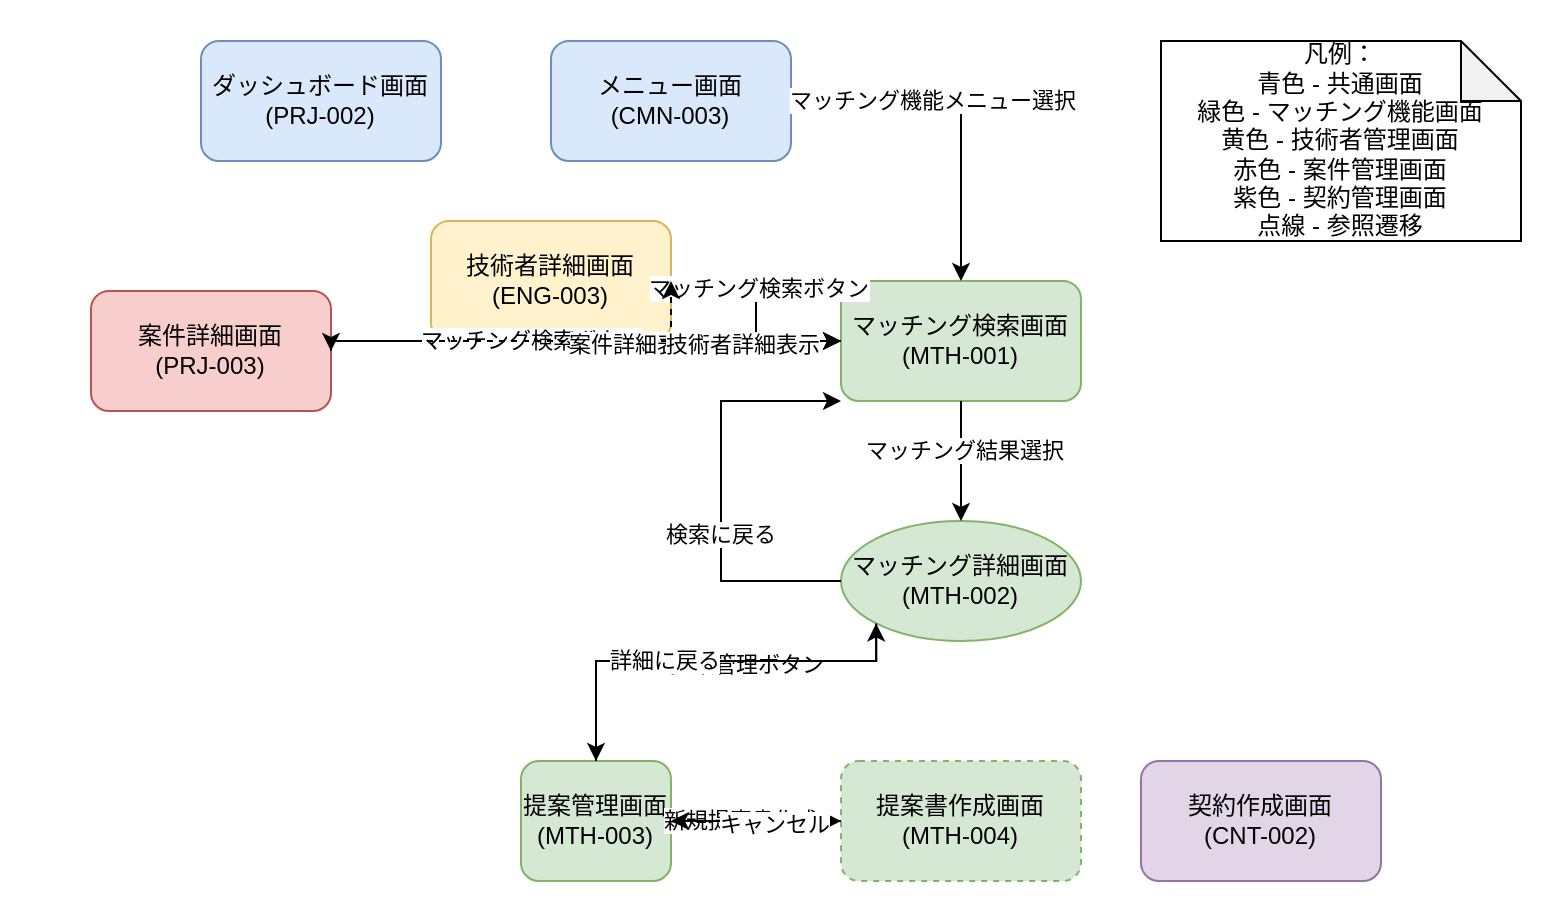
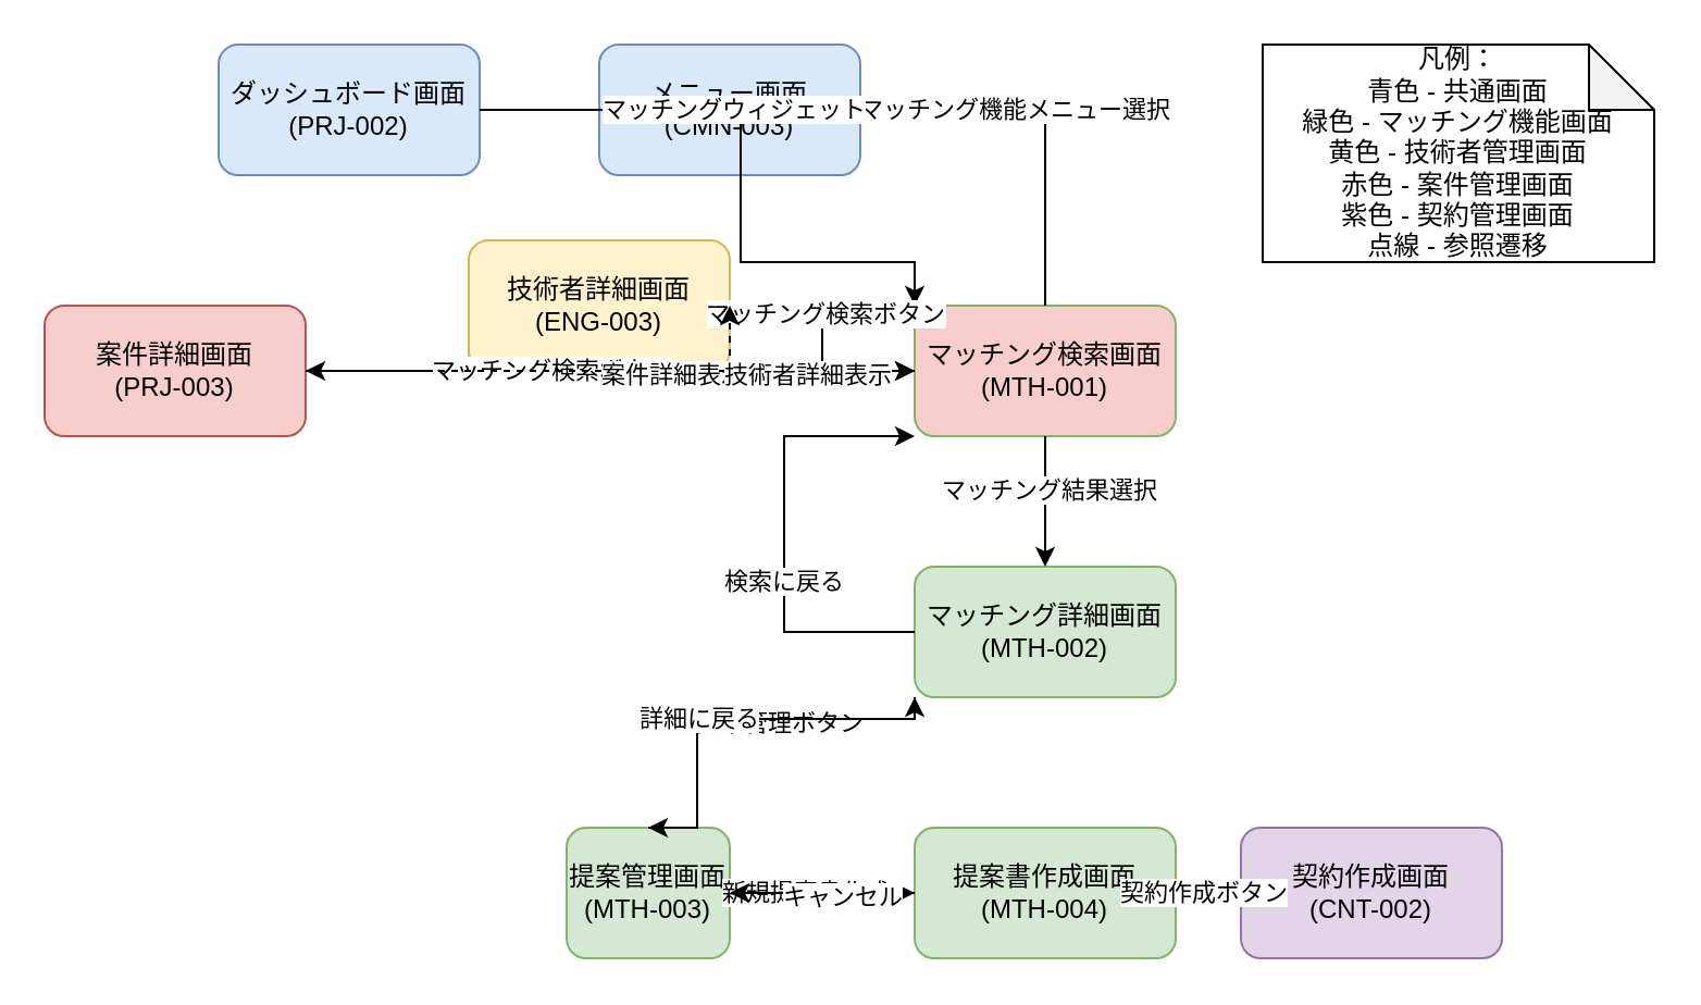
  <mxCell id="0" />
  <mxCell id="1" parent="0" />
  <mxCell id="2" value="ダッシュボード画面&#10;(PRJ-002)" style="rounded=1;whiteSpace=wrap;html=1;fillColor=#dae8fc;strokeColor=#6c8ebf;" vertex="1" parent="1"><mxGeometry x="100" y="20" width="120" height="60" as="geometry" /></mxCell>
  <mxCell id="3" value="メニュー画面&#10;(CMN-003)" style="rounded=1;whiteSpace=wrap;html=1;fillColor=#dae8fc;strokeColor=#6c8ebf;" vertex="1" parent="1"><mxGeometry x="275" y="20" width="120" height="60" as="geometry" /></mxCell>
- <mxCell id="4" value="案件詳細画面&#10;(PRJ-003)" style="rounded=1;whiteSpace=wrap;html=1;fillColor=#f8cecc;strokeColor=#b85450;" vertex="1" parent="1"><mxGeometry x="45" y="145" width="120" height="60" as="geometry" /></mxCell>
+ <mxCell id="4" value="案件詳細画面&#10;(PRJ-003)" style="rounded=1;whiteSpace=wrap;html=1;fillColor=#f8cecc;strokeColor=#b85450;" vertex="1" parent="1"><mxGeometry x="20" y="140" width="120" height="60" as="geometry" /></mxCell>
  <mxCell id="5" value="技術者詳細画面&#10;(ENG-003)" style="rounded=1;whiteSpace=wrap;html=1;fillColor=#fff2cc;strokeColor=#d6b656;" vertex="1" parent="1"><mxGeometry x="215" y="110" width="120" height="60" as="geometry" /></mxCell>
- <mxCell id="6" value="マッチング検索画面&#10;(MTH-001)" style="rounded=1;whiteSpace=wrap;html=1;fillColor=#d5e8d4;strokeColor=#82b366;" vertex="1" parent="1"><mxGeometry x="420" y="140" width="120" height="60" as="geometry" /></mxCell>
- <mxCell id="7" value="マッチング詳細画面&#10;(MTH-002)" style="ellipse;whiteSpace=wrap;html=1;fillColor=#d5e8d4;strokeColor=#82b366;" vertex="1" parent="1"><mxGeometry x="420" y="260" width="120" height="60" as="geometry" /></mxCell>
+ <mxCell id="6" value="マッチング検索画面&#10;(MTH-001)" style="rounded=1;whiteSpace=wrap;html=1;fillColor=#f8cecc;strokeColor=#82b366;" vertex="1" parent="1"><mxGeometry x="420" y="140" width="120" height="60" as="geometry" /></mxCell>
+ <mxCell id="7" value="マッチング詳細画面&#10;(MTH-002)" style="rounded=1;whiteSpace=wrap;html=1;fillColor=#d5e8d4;strokeColor=#82b366;" vertex="1" parent="1"><mxGeometry x="420" y="260" width="120" height="60" as="geometry" /></mxCell>
  <mxCell id="8" value="提案管理画面&#10;(MTH-003)" style="rounded=1;whiteSpace=wrap;html=1;fillColor=#d5e8d4;strokeColor=#82b366;" vertex="1" parent="1"><mxGeometry x="260" y="380" width="75" height="60" as="geometry" /></mxCell>
- <mxCell id="9" value="提案書作成画面&#10;(MTH-004)" style="rounded=1;whiteSpace=wrap;html=1;fillColor=#d5e8d4;strokeColor=#82b366;dashed=1;" vertex="1" parent="1"><mxGeometry x="420" y="380" width="120" height="60" as="geometry" /></mxCell>
+ <mxCell id="9" value="提案書作成画面&#10;(MTH-004)" style="rounded=1;whiteSpace=wrap;html=1;fillColor=#d5e8d4;strokeColor=#82b366;" vertex="1" parent="1"><mxGeometry x="420" y="380" width="120" height="60" as="geometry" /></mxCell>
  <mxCell id="10" value="契約作成画面&#10;(CNT-002)" style="rounded=1;whiteSpace=wrap;html=1;fillColor=#e1d5e7;strokeColor=#9673a6;" vertex="1" parent="1"><mxGeometry x="570" y="380" width="120" height="60" as="geometry" /></mxCell>
- <mxCell id="11" style="edgeStyle=orthogonalEdgeStyle;rounded=0;orthogonalLoop=1;jettySize=auto;html=1;exitX=1;exitY=0.5;exitDx=0;exitDy=0;entryX=0.5;entryY=0;entryDx=0;entryDy=0;" edge="1" parent="1" source="3" target="6"><mxGeometry relative="1" as="geometry"><Array as="points"><mxPoint x="480" y="50" /></Array></mxGeometry></mxCell>
+ <mxCell id="11" style="edgeStyle=orthogonalEdgeStyle;rounded=0;orthogonalLoop=1;jettySize=auto;html=1;exitX=1;exitY=0.5;exitDx=0;exitDy=0;entryX=0.5;entryY=0;entryDx=0;entryDy=0;endArrow=none;" edge="1" parent="1" source="3" target="6"><mxGeometry relative="1" as="geometry"><Array as="points"><mxPoint x="480" y="50" /></Array></mxGeometry></mxCell>
  <mxCell id="12" value="マッチング機能メニュー選択" style="edgeLabel;html=1;align=center;verticalAlign=middle;resizable=0;points=[];" vertex="1" connectable="0" parent="11"><mxGeometry x="-0.2" y="1" relative="1" as="geometry"><mxPoint as="offset" /></mxGeometry></mxCell>
+ <mxCell id="13" style="edgeStyle=orthogonalEdgeStyle;rounded=0;orthogonalLoop=1;jettySize=auto;html=1;exitX=1;exitY=0.5;exitDx=0;exitDy=0;entryX=0;entryY=0;entryDx=0;entryDy=0;" edge="1" parent="1" source="2" target="6"><mxGeometry relative="1" as="geometry"><Array as="points"><mxPoint x="340" y="50" /><mxPoint x="340" y="120" /><mxPoint x="420" y="120" /></Array></mxGeometry></mxCell>
+ <mxCell id="14" value="マッチングウィジェット" style="edgeLabel;html=1;align=center;verticalAlign=middle;resizable=0;points=[];" vertex="1" connectable="0" parent="13"><mxGeometry x="-0.2" y="1" relative="1" as="geometry"><mxPoint as="offset" /></mxGeometry></mxCell>
  <mxCell id="15" style="edgeStyle=orthogonalEdgeStyle;rounded=0;orthogonalLoop=1;jettySize=auto;html=1;exitX=1;exitY=0.5;exitDx=0;exitDy=0;entryX=0;entryY=0.5;entryDx=0;entryDy=0;" edge="1" parent="1" source="4" target="6"><mxGeometry relative="1" as="geometry"><Array as="points"><mxPoint x="170" y="170" /><mxPoint x="170" y="170" /></Array></mxGeometry></mxCell>
  <mxCell id="16" value="マッチング検索ボタン" style="edgeLabel;html=1;align=center;verticalAlign=middle;resizable=0;points=[];" vertex="1" connectable="0" parent="15"><mxGeometry x="-0.2" y="1" relative="1" as="geometry"><mxPoint as="offset" /></mxGeometry></mxCell>
  <mxCell id="17" style="edgeStyle=orthogonalEdgeStyle;rounded=0;orthogonalLoop=1;jettySize=auto;html=1;exitX=1;exitY=0.5;exitDx=0;exitDy=0;entryX=0;entryY=0.5;entryDx=0;entryDy=0;" edge="1" parent="1" source="5" target="6"><mxGeometry relative="1" as="geometry" /></mxCell>
  <mxCell id="18" value="マッチング検索ボタン" style="edgeLabel;html=1;align=center;verticalAlign=middle;resizable=0;points=[];" vertex="1" connectable="0" parent="17"><mxGeometry x="-0.2" y="1" relative="1" as="geometry"><mxPoint as="offset" /></mxGeometry></mxCell>
  <mxCell id="19" style="edgeStyle=orthogonalEdgeStyle;rounded=0;orthogonalLoop=1;jettySize=auto;html=1;exitX=0.5;exitY=1;exitDx=0;exitDy=0;entryX=0.5;entryY=0;entryDx=0;entryDy=0;" edge="1" parent="1" source="6" target="7"><mxGeometry relative="1" as="geometry" /></mxCell>
  <mxCell id="20" value="マッチング結果選択" style="edgeLabel;html=1;align=center;verticalAlign=middle;resizable=0;points=[];" vertex="1" connectable="0" parent="19"><mxGeometry x="-0.2" y="1" relative="1" as="geometry"><mxPoint as="offset" /></mxGeometry></mxCell>
  <mxCell id="21" style="edgeStyle=orthogonalEdgeStyle;rounded=0;orthogonalLoop=1;jettySize=auto;html=1;exitX=0;exitY=0.5;exitDx=0;exitDy=0;entryX=1;entryY=0.5;entryDx=0;entryDy=0;dashed=1;" edge="1" parent="1" source="6" target="4"><mxGeometry relative="1" as="geometry"><Array as="points"><mxPoint x="170" y="170" /><mxPoint x="170" y="170" /></Array></mxGeometry></mxCell>
  <mxCell id="22" value="案件詳細表示" style="edgeLabel;html=1;align=center;verticalAlign=middle;resizable=0;points=[];" vertex="1" connectable="0" parent="21"><mxGeometry x="-0.2" y="1" relative="1" as="geometry"><mxPoint as="offset" /></mxGeometry></mxCell>
  <mxCell id="23" style="edgeStyle=orthogonalEdgeStyle;rounded=0;orthogonalLoop=1;jettySize=auto;html=1;exitX=0;exitY=0.5;exitDx=0;exitDy=0;entryX=1;entryY=0.5;entryDx=0;entryDy=0;dashed=1;" edge="1" parent="1" source="6" target="5"><mxGeometry relative="1" as="geometry"><Array as="points"><mxPoint x="330" y="170" /><mxPoint x="330" y="170" /></Array></mxGeometry></mxCell>
  <mxCell id="24" value="技術者詳細表示" style="edgeLabel;html=1;align=center;verticalAlign=middle;resizable=0;points=[];" vertex="1" connectable="0" parent="23"><mxGeometry x="-0.2" y="1" relative="1" as="geometry"><mxPoint as="offset" /></mxGeometry></mxCell>
  <mxCell id="25" style="edgeStyle=orthogonalEdgeStyle;rounded=0;orthogonalLoop=1;jettySize=auto;html=1;exitX=0;exitY=0.5;exitDx=0;exitDy=0;entryX=0;entryY=1;entryDx=0;entryDy=0;" edge="1" parent="1" source="7" target="6"><mxGeometry relative="1" as="geometry"><Array as="points"><mxPoint x="360" y="290" /><mxPoint x="360" y="200" /></Array></mxGeometry></mxCell>
  <mxCell id="26" value="検索に戻る" style="edgeLabel;html=1;align=center;verticalAlign=middle;resizable=0;points=[];" vertex="1" connectable="0" parent="25"><mxGeometry x="-0.2" y="1" relative="1" as="geometry"><mxPoint as="offset" /></mxGeometry></mxCell>
  <mxCell id="27" style="edgeStyle=orthogonalEdgeStyle;rounded=0;orthogonalLoop=1;jettySize=auto;html=1;exitX=0;exitY=1;exitDx=0;exitDy=0;entryX=0.5;entryY=0;entryDx=0;entryDy=0;" edge="1" parent="1" source="7" target="8"><mxGeometry relative="1" as="geometry"><Array as="points"><mxPoint x="420" y="330" /><mxPoint x="320" y="330" /></Array></mxGeometry></mxCell>
  <mxCell id="28" value="提案管理ボタン" style="edgeLabel;html=1;align=center;verticalAlign=middle;resizable=0;points=[];" vertex="1" connectable="0" parent="27"><mxGeometry x="-0.2" y="1" relative="1" as="geometry"><mxPoint as="offset" /></mxGeometry></mxCell>
  <mxCell id="29" style="edgeStyle=orthogonalEdgeStyle;rounded=0;orthogonalLoop=1;jettySize=auto;html=1;exitX=0.5;exitY=0;exitDx=0;exitDy=0;entryX=0;entryY=1;entryDx=0;entryDy=0;" edge="1" parent="1" source="8" target="7"><mxGeometry relative="1" as="geometry"><Array as="points"><mxPoint x="320" y="330" /><mxPoint x="420" y="330" /></Array></mxGeometry></mxCell>
  <mxCell id="30" value="詳細に戻る" style="edgeLabel;html=1;align=center;verticalAlign=middle;resizable=0;points=[];" vertex="1" connectable="0" parent="29"><mxGeometry x="-0.2" y="1" relative="1" as="geometry"><mxPoint as="offset" /></mxGeometry></mxCell>
  <mxCell id="31" style="edgeStyle=orthogonalEdgeStyle;rounded=0;orthogonalLoop=1;jettySize=auto;html=1;exitX=1;exitY=0.5;exitDx=0;exitDy=0;entryX=0;entryY=0.5;entryDx=0;entryDy=0;" edge="1" parent="1" source="8" target="9"><mxGeometry relative="1" as="geometry" /></mxCell>
  <mxCell id="32" value="新規提案書作成" style="edgeLabel;html=1;align=center;verticalAlign=middle;resizable=0;points=[];" vertex="1" connectable="0" parent="31"><mxGeometry x="-0.2" y="1" relative="1" as="geometry"><mxPoint as="offset" /></mxGeometry></mxCell>
  <mxCell id="33" style="edgeStyle=orthogonalEdgeStyle;rounded=0;orthogonalLoop=1;jettySize=auto;html=1;exitX=0;exitY=0.5;exitDx=0;exitDy=0;entryX=1;entryY=0.5;entryDx=0;entryDy=0;" edge="1" parent="1" source="9" target="8"><mxGeometry relative="1" as="geometry" /></mxCell>
  <mxCell id="34" value="キャンセル" style="edgeLabel;html=1;align=center;verticalAlign=middle;resizable=0;points=[];" vertex="1" connectable="0" parent="33"><mxGeometry x="-0.2" y="1" relative="1" as="geometry"><mxPoint as="offset" /></mxGeometry></mxCell>
+ <mxCell id="35" style="edgeStyle=orthogonalEdgeStyle;rounded=0;orthogonalLoop=1;jettySize=auto;html=1;exitX=1;exitY=0.5;exitDx=0;exitDy=0;entryX=0;entryY=0.5;entryDx=0;entryDy=0;" edge="1" parent="1" source="9" target="10"><mxGeometry relative="1" as="geometry" /></mxCell>
+ <mxCell id="36" value="契約作成ボタン" style="edgeLabel;html=1;align=center;verticalAlign=middle;resizable=0;points=[];" vertex="1" connectable="0" parent="35"><mxGeometry x="-0.2" y="1" relative="1" as="geometry"><mxPoint as="offset" /></mxGeometry></mxCell>
  <mxCell id="37" value="凡例：&#10;青色 - 共通画面&#10;緑色 - マッチング機能画面&#10;黄色 - 技術者管理画面&#10;赤色 - 案件管理画面&#10;紫色 - 契約管理画面&#10;点線 - 参照遷移" style="shape=note;whiteSpace=wrap;html=1;backgroundOutline=1;darkOpacity=0.05;" vertex="1" parent="1"><mxGeometry x="580" y="20" width="180" height="100" as="geometry" /></mxCell>
